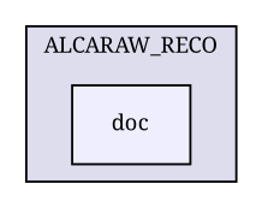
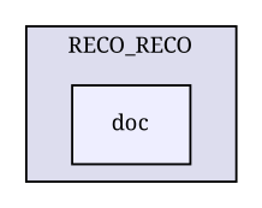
  digraph {
    compound=true
    fontname="Noto Serif"
    n1 [fillcolor="#eeeeff" fontname="Noto Serif" fontsize=10 label=doc pencolor=black shape=box style=filled]
    subgraph cluster_1 {
      bgcolor="#ddddee"
      fontsize=10
-     label=ALCARAW_RECO
+     label=RECO_RECO
      pencolor=black
      n1
    }
  }
